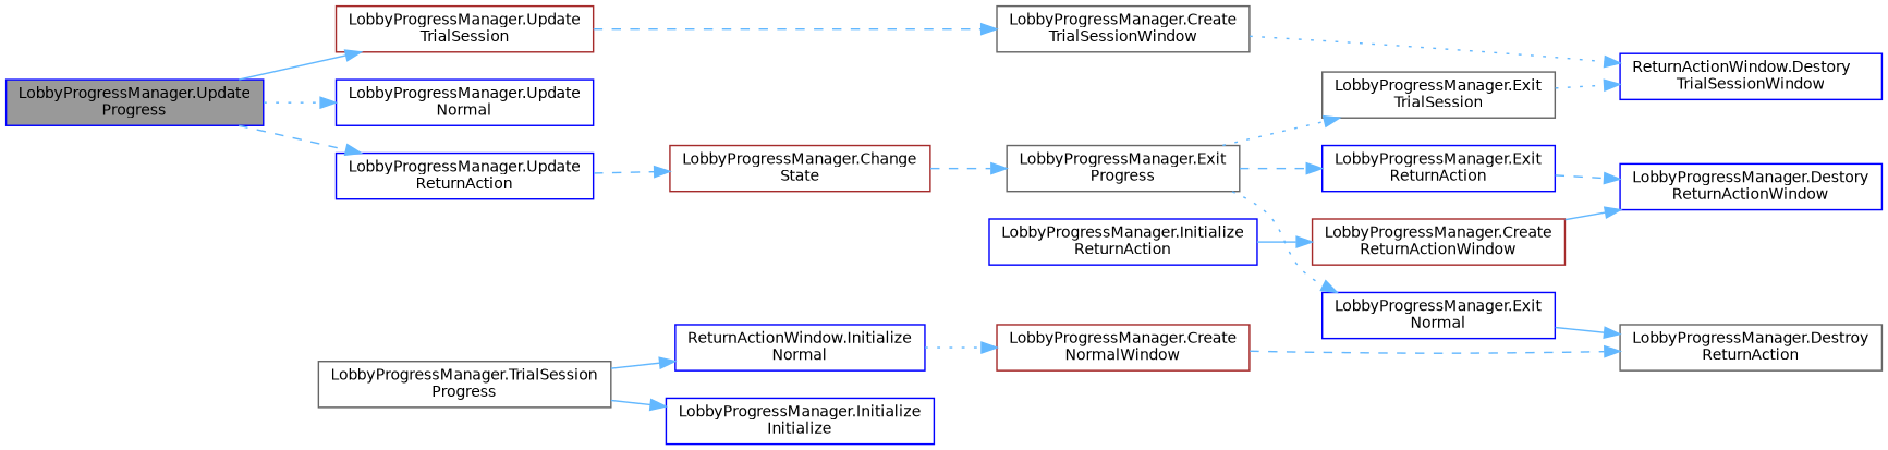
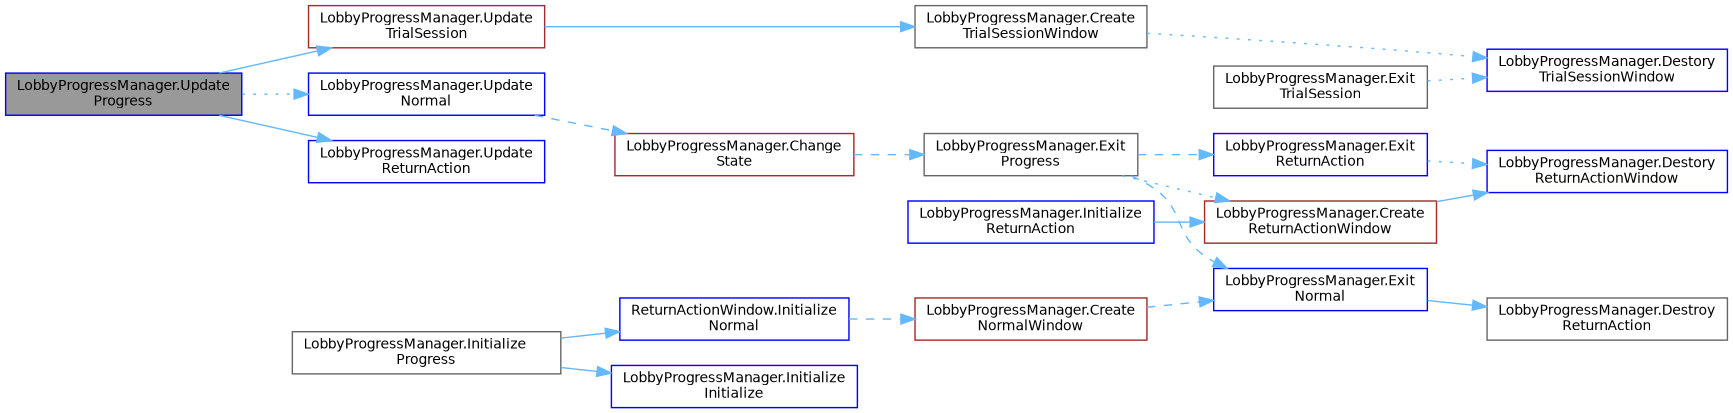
  digraph {
    rankdir=LR
    node [color=blue fillcolor=white fontname=Helvetica fontsize=10 shape=box style=filled]
    edge [color=steelblue1 fontname=Helvetica fontsize=10 labelfontname=Helvetica labelfontsize=10 style=dashed]
    n1 [fillcolor=grey60 fontcolor=black height=0.2 label="LobbyProgressManager.Update\lProgress" width=0.4]
    n2 [height=0.2 label="LobbyProgressManager.Update\lNormal" width=0.4]
    n3 [height=0.2 label="LobbyProgressManager.Update\lReturnAction" width=0.4]
    n4 [color=brown height=0.2 label="LobbyProgressManager.Update\lTrialSession" width=0.4]
    n5 [color=brown height=0.2 label="LobbyProgressManager.Change\lState" width=0.4]
    n6 [color=gray40 height=0.2 label="LobbyProgressManager.Create\lTrialSessionWindow" width=0.4]
    n7 [color=gray40 height=0.2 label="LobbyProgressManager.Exit\lProgress" width=0.4]
    n8 [height=0.2 label="LobbyProgressManager.Exit\lNormal" width=0.4]
    n9 [height=0.2 label="LobbyProgressManager.Exit\lReturnAction" width=0.4]
    n10 [color=gray40 height=0.2 label="LobbyProgressManager.Exit\lTrialSession" width=0.4]
-   n11 [color=gray40 height=0.2 label="LobbyProgressManager.TrialSession\lProgress" width=0.4]
+   n11 [color=gray40 height=0.2 label="LobbyProgressManager.Initialize\lProgress" width=0.4]
    n12 [height=0.2 label="ReturnActionWindow.Initialize\lNormal" width=0.4]
    n13 [height=0.2 label="LobbyProgressManager.Initialize\lInitialize" width=0.4]
    n14 [color=gray40 height=0.2 label="LobbyProgressManager.Destroy\lReturnAction" width=0.4]
    n15 [height=0.2 label="LobbyProgressManager.Destory\lReturnActionWindow" width=0.4]
-   n16 [height=0.2 label="ReturnActionWindow.Destory\lTrialSessionWindow" width=0.4]
+   n16 [height=0.2 label="LobbyProgressManager.Destory\lTrialSessionWindow" width=0.4]
    n17 [color=brown height=0.2 label="LobbyProgressManager.Create\lNormalWindow" width=0.4]
    n18 [height=0.2 label="LobbyProgressManager.Initialize\lReturnAction" width=0.4]
    n19 [color=brown height=0.2 label="LobbyProgressManager.Create\lReturnActionWindow" width=0.4]
    n1 -> n2 [style=dotted]
-   n1 -> n3
+   n1 -> n3 [style=solid]
    n1 -> n4 [style=solid]
-   n3 -> n5
-   n4 -> n6
+   n2 -> n5
+   n4 -> n6 [style=solid]
    n5 -> n7
    n6 -> n16 [style=dotted]
-   n7 -> n8 [style=dotted]
+   n7 -> n8
    n7 -> n9
-   n7 -> n10 [style=dotted]
+   n7 -> n19 [style=dotted]
    n8 -> n14 [style=solid]
-   n9 -> n15
+   n9 -> n15 [style=dotted]
    n10 -> n16 [style=dotted]
    n11 -> n12 [style=solid]
    n11 -> n13 [style=solid]
-   n12 -> n17 [style=dotted]
-   n17 -> n14
+   n12 -> n17
+   n17 -> n8
    n18 -> n19 [style=solid]
    n19 -> n15 [style=solid]
  }
